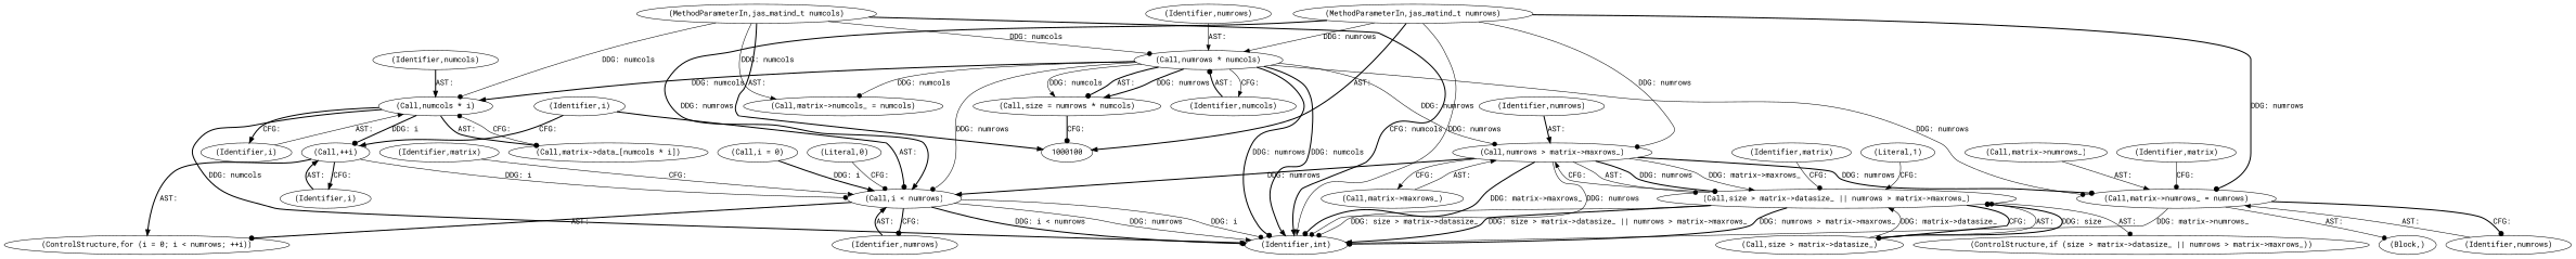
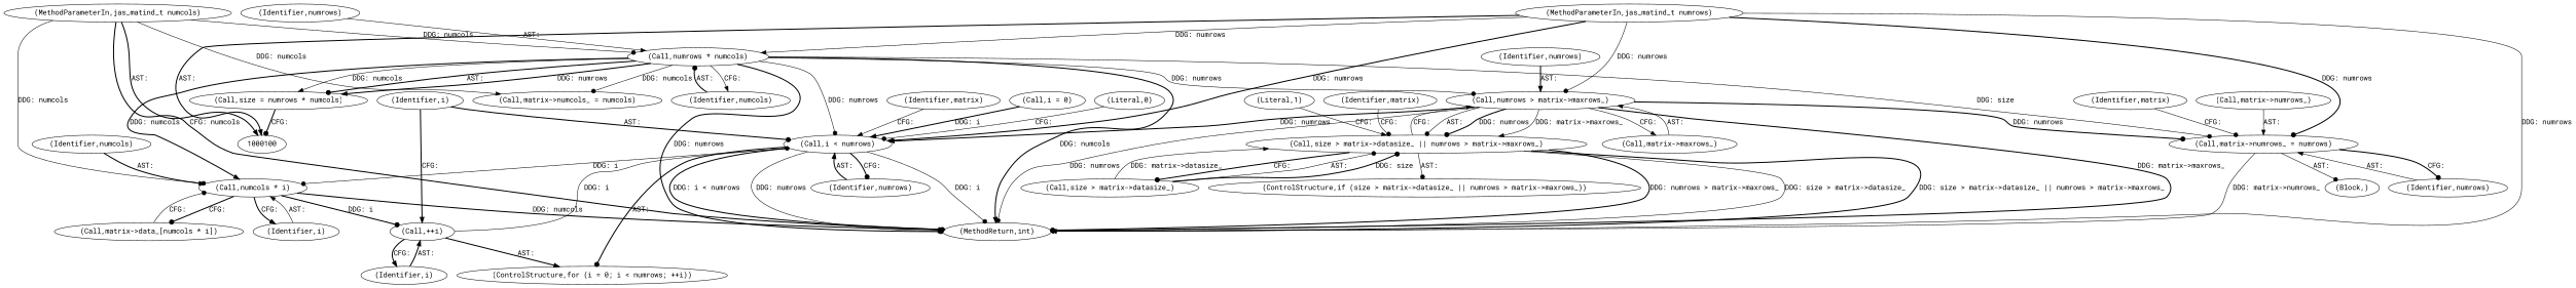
  digraph {
    fontname="Roboto Mono"
    node [fontname="Roboto Mono"]
    edge [arrowhead=dot fontname="Roboto Mono" style=solid]
    n1 [label="(Call,numrows > matrix->maxrows_)"]
    n2 [label="(Call,size > matrix->datasize_ || numrows > matrix->maxrows_)"]
    n3 [label="(Call,matrix->numrows_ = numrows)"]
    n4 [label="(Call,i < numrows)"]
    n5 [label="(Call,matrix->maxrows_)"]
-   n6 [label="(Identifier,int)"]
+   n6 [label="(MethodReturn,int)"]
    n7 [label="(ControlStructure,if (size > matrix->datasize_ || numrows > matrix->maxrows_))"]
    n8 [label="(Call,size > matrix->datasize_)"]
    n9 [label="(Identifier,numrows)"]
    n10 [label="(Block,)"]
    n11 [label="(Call,numcols * i)"]
    n12 [label="(ControlStructure,for (i = 0; i < numrows; ++i))"]
    n13 [label="(Identifier,numrows)"]
    n14 [label="(Call,numrows * numcols)"]
    n15 [label="(Call,size = numrows * numcols)"]
    n16 [label="(Call,matrix->numcols_ = numcols)"]
    n17 [label="(Identifier,numcols)"]
    n18 [label="(Call,++i)"]
    n19 [label="(Identifier,i)"]
    n20 [label="(Call,matrix->data_[numcols * i])"]
    1000100
    n22 [label="(MethodParameterIn,jas_matind_t numrows)"]
    n23 [label="(MethodParameterIn,jas_matind_t numcols)"]
    n24 [label="(Identifier,i)"]
    n25 [label="(Identifier,numrows)"]
    n26 [label="(Identifier,matrix)"]
    n27 [label="(Identifier,numcols)"]
    n28 [label="(Call,matrix->numrows_)"]
    n29 [label="(Literal,1)"]
    n30 [label="(Call,i = 0)"]
    n31 [label="(Literal,0)"]
    n32 [label="(Identifier,i)"]
    n33 [label="(Identifier,matrix)"]
    n34 [label="(Identifier,matrix)"]
    n35 [label="(Identifier,numrows)"]
    n1 -> n2 [label="AST: "]
    n1 -> n2 [label="DDG: numrows" style=bold]
    n1 -> n2 [arrowhead=normal label="DDG: matrix->maxrows_"]
    n1 -> n3 [label="DDG: numrows" style=bold]
    n1 -> n4 [arrowhead=normal label="DDG: numrows" style=bold]
    n1 -> n5 [arrowhead=normal label="CFG: "]
    n1 -> n6 [label="DDG: matrix->maxrows_" style=bold]
    n1 -> n6 [label="DDG: numrows"]
    n2 -> n1 [arrowhead=normal label="CFG: "]
    n2 -> n6 [label="DDG: numrows > matrix->maxrows_" style=bold]
    n2 -> n6 [label="DDG: size > matrix->datasize_"]
    n2 -> n6 [arrowhead=normal label="DDG: size > matrix->datasize_ || numrows > matrix->maxrows_" style=bold]
    n2 -> n7 [label="AST: "]
    n2 -> n8 [label="CFG: " style=bold]
    n3 -> n6 [label="DDG: matrix->numrows_"]
    n3 -> n9 [label="CFG: " style=bold]
    n3 -> n10 [label="AST: "]
    n4 -> n6 [label="DDG: i < numrows" style=bold]
    n4 -> n6 [arrowhead=normal label="DDG: numrows"]
    n4 -> n6 [label="DDG: i"]
+   n4 -> n11 [label="DDG: i"]
    n4 -> n12 [label="AST: " style=bold]
    n4 -> n13 [label="CFG: " style=bold]
    n5 -> n1 [arrowhead=normal label="AST: "]
    n8 -> n2 [label="AST: "]
    n8 -> n2 [label="DDG: size" style=bold]
    n8 -> n2 [arrowhead=normal label="DDG: matrix->datasize_"]
    n9 -> n3 [arrowhead=normal label="AST: "]
    n11 -> n6 [arrowhead=normal label="DDG: numcols" style=bold]
    n11 -> n18 [label="DDG: i" style=bold]
    n11 -> n19 [arrowhead=normal label="CFG: " style=bold]
-   n11 -> n20 [label="AST: " style=bold]
+   n11 -> n20 [label="CFG: " style=bold]
    n13 -> n4 [arrowhead=normal label="AST: " style=bold]
    n14 -> n1 [label="DDG: numrows"]
-   n14 -> n3 [label="DDG: numrows"]
+   n14 -> n3 [label="DDG: size"]
    n14 -> n4 [label="DDG: numrows"]
    n14 -> n6 [label="DDG: numrows" style=bold]
    n14 -> n6 [arrowhead=normal label="DDG: numcols" style=bold]
    n14 -> n11 [arrowhead=normal label="DDG: numcols" style=bold]
    n14 -> n15 [label="AST: " style=bold]
    n14 -> n15 [arrowhead=normal label="DDG: numrows" style=bold]
    n14 -> n15 [arrowhead=normal label="DDG: numcols"]
    n14 -> n16 [label="DDG: numcols"]
    n14 -> n17 [arrowhead=normal label="CFG: "]
    n15 -> 1000100 [label="CFG: " style=bold]
    n17 -> n14 [label="AST: " style=bold]
    n18 -> n4 [label="DDG: i"]
    n18 -> n12 [arrowhead=normal label="AST: " style=bold]
    n18 -> n24 [arrowhead=normal label="CFG: " style=bold]
    n19 -> n11 [arrowhead=normal label="AST: "]
    n20 -> n11 [label="CFG: "]
    n22 -> n1 [label="DDG: numrows"]
    n22 -> n3 [label="DDG: numrows" style=bold]
    n22 -> n4 [arrowhead=normal label="DDG: numrows" style=bold]
    n22 -> n6 [arrowhead=normal label="DDG: numrows"]
    n22 -> n14 [arrowhead=normal label="DDG: numrows"]
    n22 -> 1000100 [arrowhead=normal label="AST: " style=bold]
    n23 -> n6 [arrowhead=normal label="CFG: numcols" style=bold]
    n23 -> n11 [label="DDG: numcols"]
    n23 -> n14 [label="DDG: numcols"]
    n23 -> n16 [arrowhead=normal label="DDG: numcols"]
    n23 -> 1000100 [arrowhead=normal label="AST: " style=bold]
    n24 -> n18 [arrowhead=normal label="AST: " style=bold]
    n25 -> n1 [arrowhead=normal label="AST: " style=bold]
    n26 -> n4 [arrowhead=normal label="CFG: "]
    n27 -> n11 [arrowhead=normal label="AST: " style=bold]
    n28 -> n3 [arrowhead=normal label="AST: "]
    n29 -> n2 [arrowhead=normal label="CFG: "]
    n30 -> n4 [arrowhead=normal label="DDG: i" style=bold]
    n31 -> n4 [label="CFG: "]
    n32 -> n4 [label="AST: " style=bold]
    n32 -> n18 [arrowhead=normal label="CFG: " style=bold]
    n33 -> n3 [label="CFG: "]
    n34 -> n2 [label="CFG: "]
    n35 -> n14 [arrowhead=normal label="AST: "]
  }
